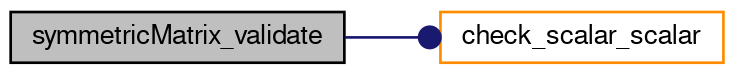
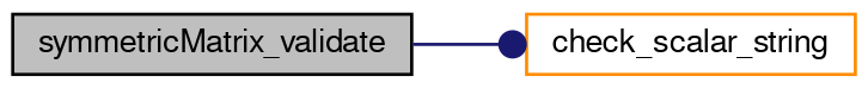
  digraph {
    rankdir=LR
    node [fontname=FreeSans fontsize=10 shape=record style=filled]
    n1 [color=black fillcolor=grey75 fontcolor=black height=0.2 label=symmetricMatrix_validate width=0.4]
-   n2 [color=darkorange fillcolor=white height=0.2 label=check_scalar_scalar width=0.4]
+   n2 [color=darkorange fillcolor=white height=0.2 label=check_scalar_string width=0.4]
    n1 -> n2 [color=midnightblue fontname=FreeSans fontsize=10 labelfontname=FreeSans labelfontsize=10 style=solid arrowhead=dot]
  }
